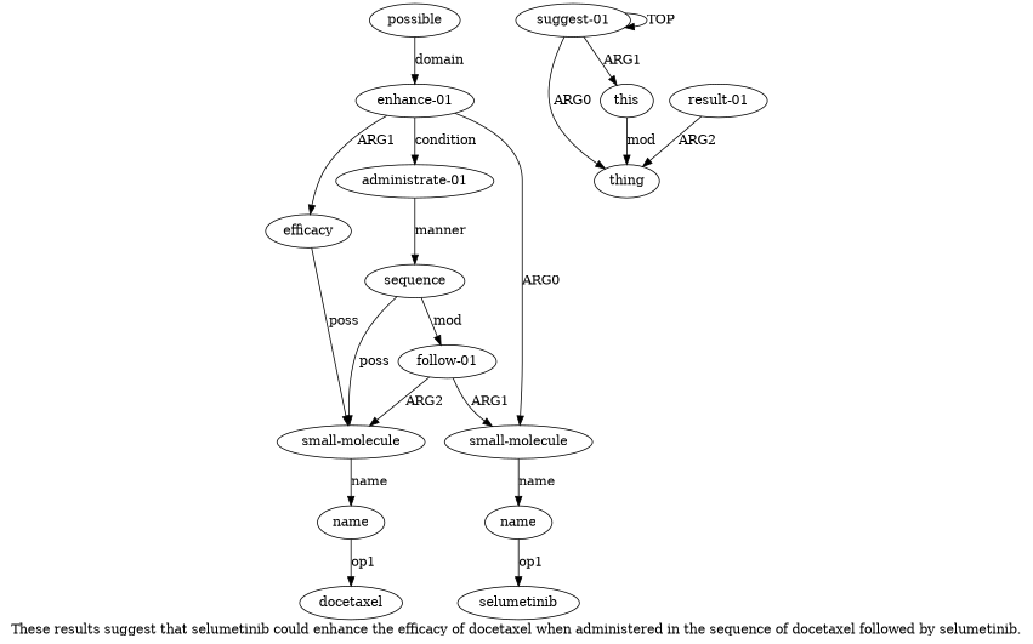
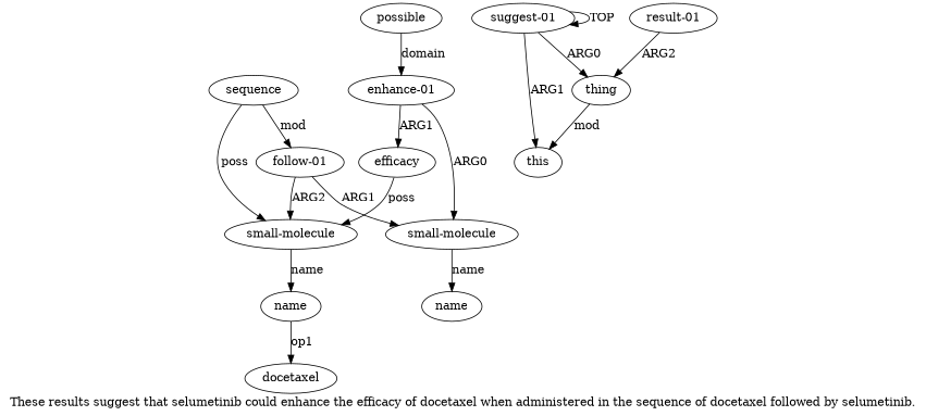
  digraph {
    label="These results suggest that selumetinib could enhance the efficacy of docetaxel when administered in the sequence of docetaxel followed by selumetinib."
    node [color=black gold_ind=-1 gold_label="small-molecule" test_ind=-1 test_label="small-molecule"]
    edge [color=black gold_label=ARG1 test_label=ARG1]
-   n1 [gold_ind=11 gold_label="administrate-01" label="administrate-01" test_ind=11 test_label="administrate-01"]
    n2 [gold_ind=12 gold_label=sequence label=sequence test_ind=12 test_label=sequence]
    n3 [gold_ind=13 gold_label="follow-01" label="follow-01" test_ind=13 test_label="follow-01"]
    n4 [gold_ind=9 label="small-molecule" test_ind=9]
    n5 [gold_ind=6 label="small-molecule" test_ind=6]
    n6 [gold_ind=10 gold_label=name label=name test_ind=10 test_label=name]
    n7 [gold_label=docetaxel label=docetaxel test_label=docetaxel]
    n8 [gold_ind=7 gold_label=name label=name test_ind=7 test_label=name]
-   n9 [gold_label=selumetinib label=selumetinib test_label=selumetinib]
    n10 [gold_ind=1 gold_label=thing label=thing test_ind=1 test_label=thing]
    n11 [gold_ind=3 gold_label=this label=this test_ind=3 test_label=this]
    n12 [gold_ind=0 gold_label="suggest-01" label="suggest-01" test_ind=0 test_label="suggest-01"]
    n13 [gold_ind=4 gold_label=possible label=possible test_ind=4 test_label=possible]
    n14 [gold_ind=5 gold_label="enhance-01" label="enhance-01" test_ind=5 test_label="enhance-01"]
    n15 [gold_ind=8 gold_label=efficacy label=efficacy test_ind=8 test_label=efficacy]
    n16 [gold_ind=2 gold_label="result-01" label="result-01" test_ind=2 test_label="result-01"]
-   n1 -> n2 [gold_label=manner label=manner test_label=manner]
    n2 -> n3 [gold_label=mod label=mod test_label=mod]
    n2 -> n4 [gold_label=poss label=poss test_label=poss]
    n3 -> n4 [gold_label=ARG2 label=ARG2 test_label=ARG2]
    n3 -> n5 [label=ARG1]
    n4 -> n6 [gold_label=name label=name test_label=name]
    n5 -> n8 [gold_label=name label=name test_label=name]
    n6 -> n7 [gold_label=op1 label=op1 test_label=op1]
-   n8 -> n9 [gold_label=op1 label=op1 test_label=op1]
-   n11 -> n10 [gold_label=mod label=mod test_label=mod]
+   n10 -> n11 [gold_label=mod label=mod test_label=mod]
    n12 -> n10 [gold_label=ARG0 label=ARG0 test_label=ARG0]
    n12 -> n11 [label=ARG1]
    n12 -> n12 [gold_label=TOP label=TOP test_label=TOP]
    n13 -> n14 [gold_label=domain label=domain test_label=domain]
-   n14 -> n1 [gold_label=condition label=condition test_label=condition]
    n14 -> n5 [gold_label=ARG0 label=ARG0 test_label=ARG0]
    n14 -> n15 [label=ARG1]
    n15 -> n4 [gold_label=poss label=poss test_label=poss]
    n16 -> n10 [gold_label=ARG2 label=ARG2 test_label=ARG2]
  }
